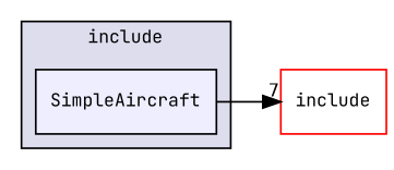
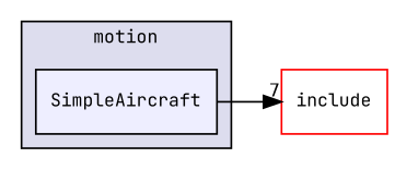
  digraph {
    compound=true
    rankdir=LR
    fontname="JetBrains Mono"
    node [fontname="JetBrains Mono" fontsize=10 shape=box style=filled]
    n1 [fillcolor="#eeeeff" label=SimpleAircraft pencolor=black]
    n2 [color=red fillcolor=white label=include]
    subgraph cluster_1 {
      bgcolor="#ddddee"
      fontsize=10
-     label=include
+     label=motion
      pencolor=black
      n1
    }
    n1 -> n2 [headlabel=7 labeldistance=1.5 labelfontname=Helvetica labelfontsize=10 fontname="JetBrains Mono"]
  }
